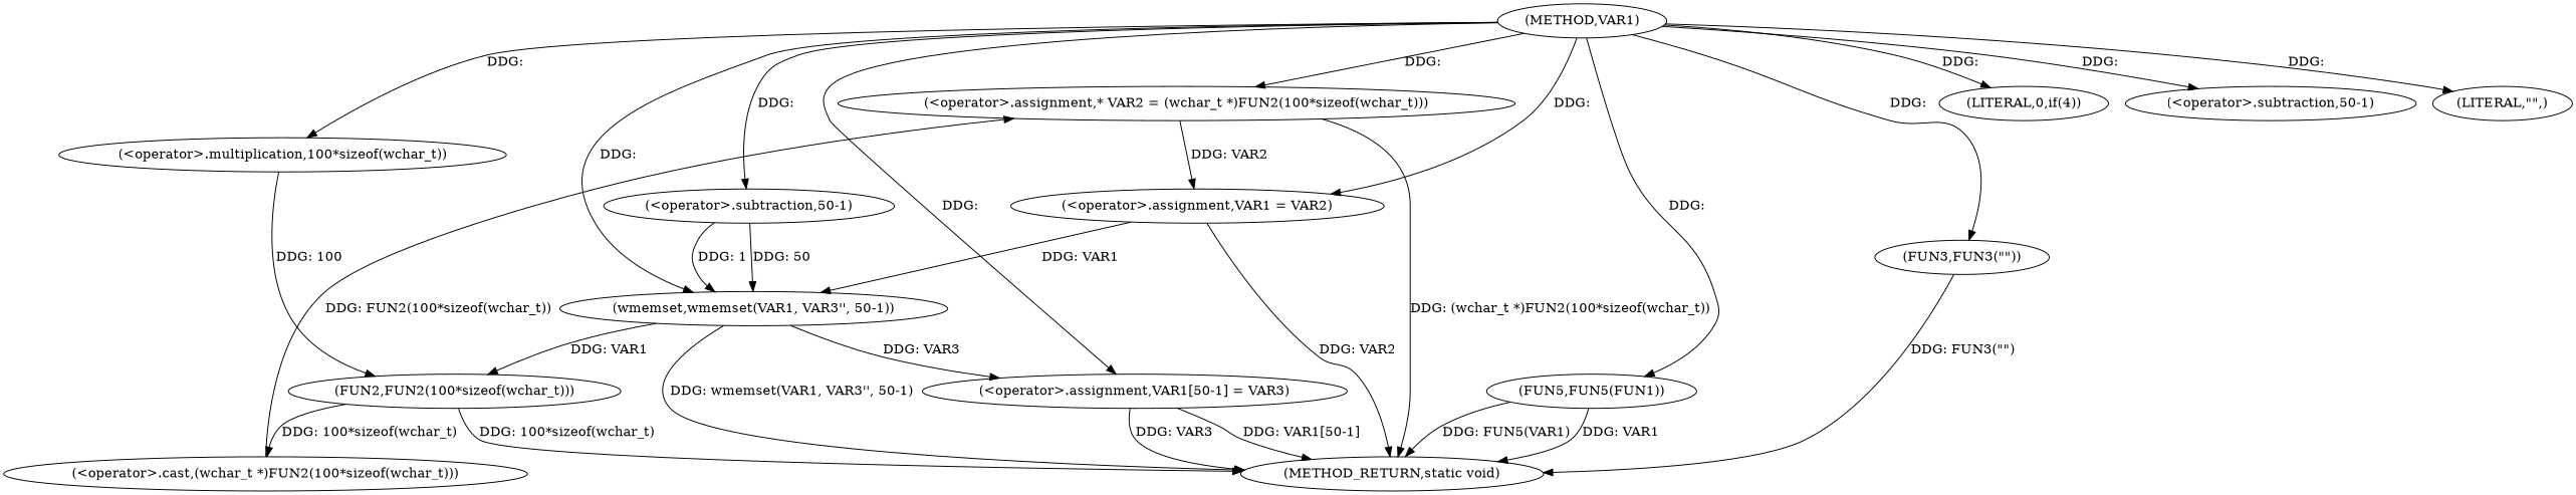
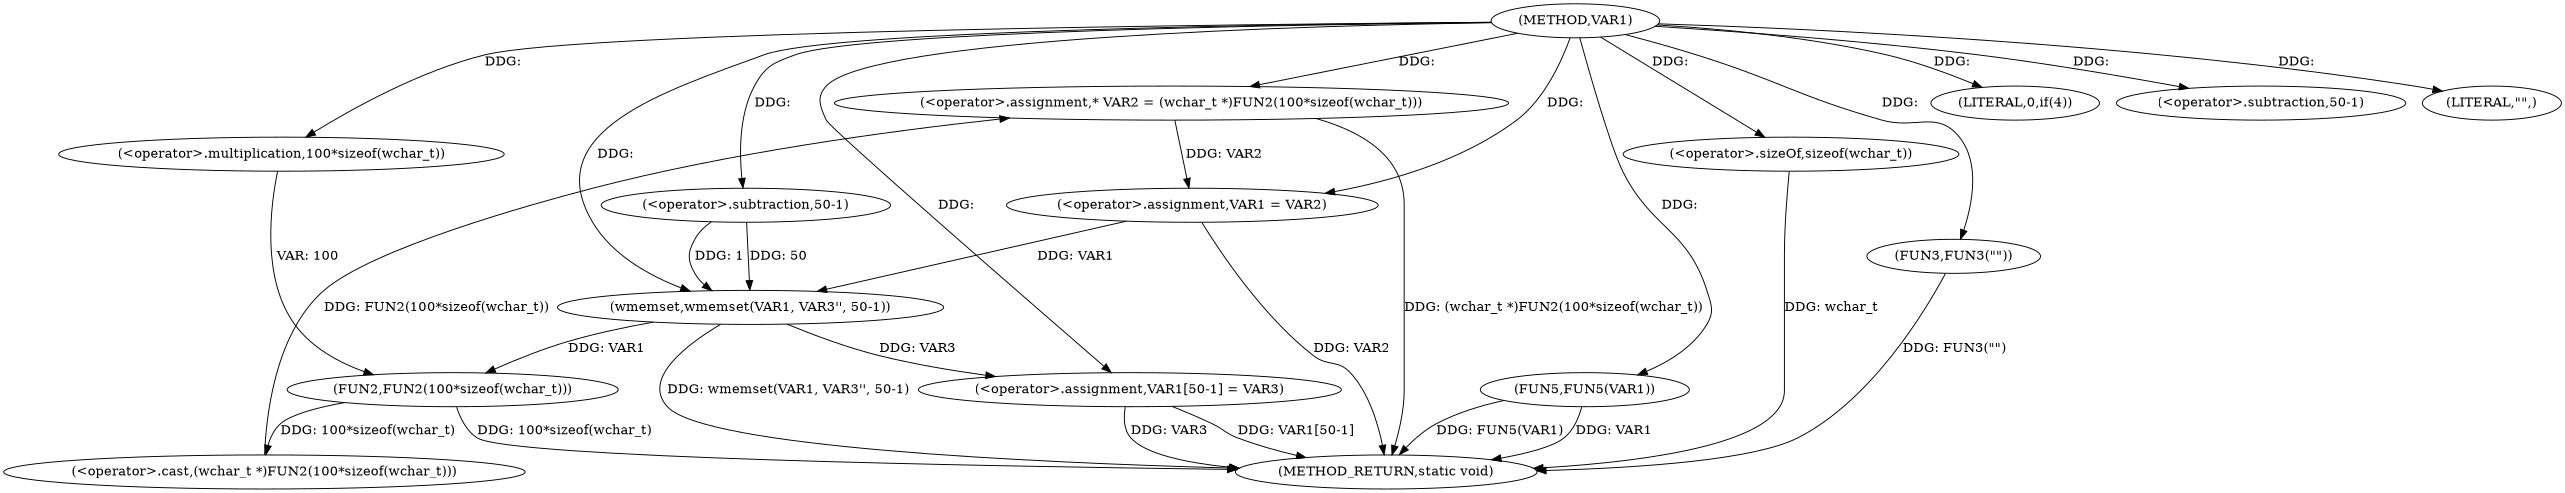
  digraph {
    n1 [label="(METHOD,VAR1)"]
    n2 [label="(<operator>.assignment,* VAR2 = (wchar_t *)FUN2(100*sizeof(wchar_t)))"]
    n3 [label="(<operator>.multiplication,100*sizeof(wchar_t))"]
+   n4 [label="(<operator>.sizeOf,sizeof(wchar_t))"]
    n5 [label="(<operator>.assignment,VAR1 = VAR2)"]
    n6 [label="(LITERAL,0,if(4))"]
    n7 [label="(FUN3,FUN3(\"\"))"]
    n8 [label="(wmemset,wmemset(VAR1, VAR3'', 50-1))"]
    n9 [label="(<operator>.subtraction,50-1)"]
    n10 [label="(<operator>.assignment,VAR1[50-1] = VAR3)"]
    n11 [label="(<operator>.subtraction,50-1)"]
    n12 [label="(LITERAL,\"\",)"]
-   n13 [label="(FUN5,FUN5(FUN1))"]
+   n13 [label="(FUN5,FUN5(VAR1))"]
    n14 [label="(METHOD_RETURN,static void)"]
    n15 [label="(FUN2,FUN2(100*sizeof(wchar_t)))"]
    n16 [label="(<operator>.cast,(wchar_t *)FUN2(100*sizeof(wchar_t)))"]
    n1 -> n2 [label="DDG: "]
    n1 -> n3 [label="DDG: "]
+   n1 -> n4 [label="DDG: "]
    n1 -> n5 [label="DDG: "]
    n1 -> n6 [label="DDG: "]
    n1 -> n7 [label="DDG: "]
    n1 -> n8 [label="DDG: "]
    n1 -> n9 [label="DDG: "]
    n1 -> n10 [label="DDG: "]
    n1 -> n11 [label="DDG: "]
    n1 -> n12 [label="DDG: "]
    n1 -> n13 [label="DDG: "]
    n2 -> n5 [label="DDG: VAR2"]
    n2 -> n14 [label="DDG: (wchar_t *)FUN2(100*sizeof(wchar_t))"]
-   n3 -> n15 [label="DDG: 100"]
+   n3 -> n15 [label="VAR: 100"]
+   n4 -> n14 [label="DDG: wchar_t"]
    n5 -> n8 [label="DDG: VAR1"]
    n5 -> n14 [label="DDG: VAR2"]
    n7 -> n14 [label="DDG: FUN3(\"\")"]
    n8 -> n10 [label="DDG: VAR3"]
    n8 -> n14 [label="DDG: wmemset(VAR1, VAR3'', 50-1)"]
    n8 -> n15 [label="DDG: VAR1"]
    n9 -> n8 [label="DDG: 50"]
    n9 -> n8 [label="DDG: 1"]
    n10 -> n14 [label="DDG: VAR1[50-1]"]
    n10 -> n14 [label="DDG: VAR3"]
    n13 -> n14 [label="DDG: FUN5(VAR1)"]
    n13 -> n14 [label="DDG: VAR1"]
    n15 -> n14 [label="DDG: 100*sizeof(wchar_t)"]
    n15 -> n16 [label="DDG: 100*sizeof(wchar_t)"]
    n16 -> n2 [label="DDG: FUN2(100*sizeof(wchar_t))"]
  }
